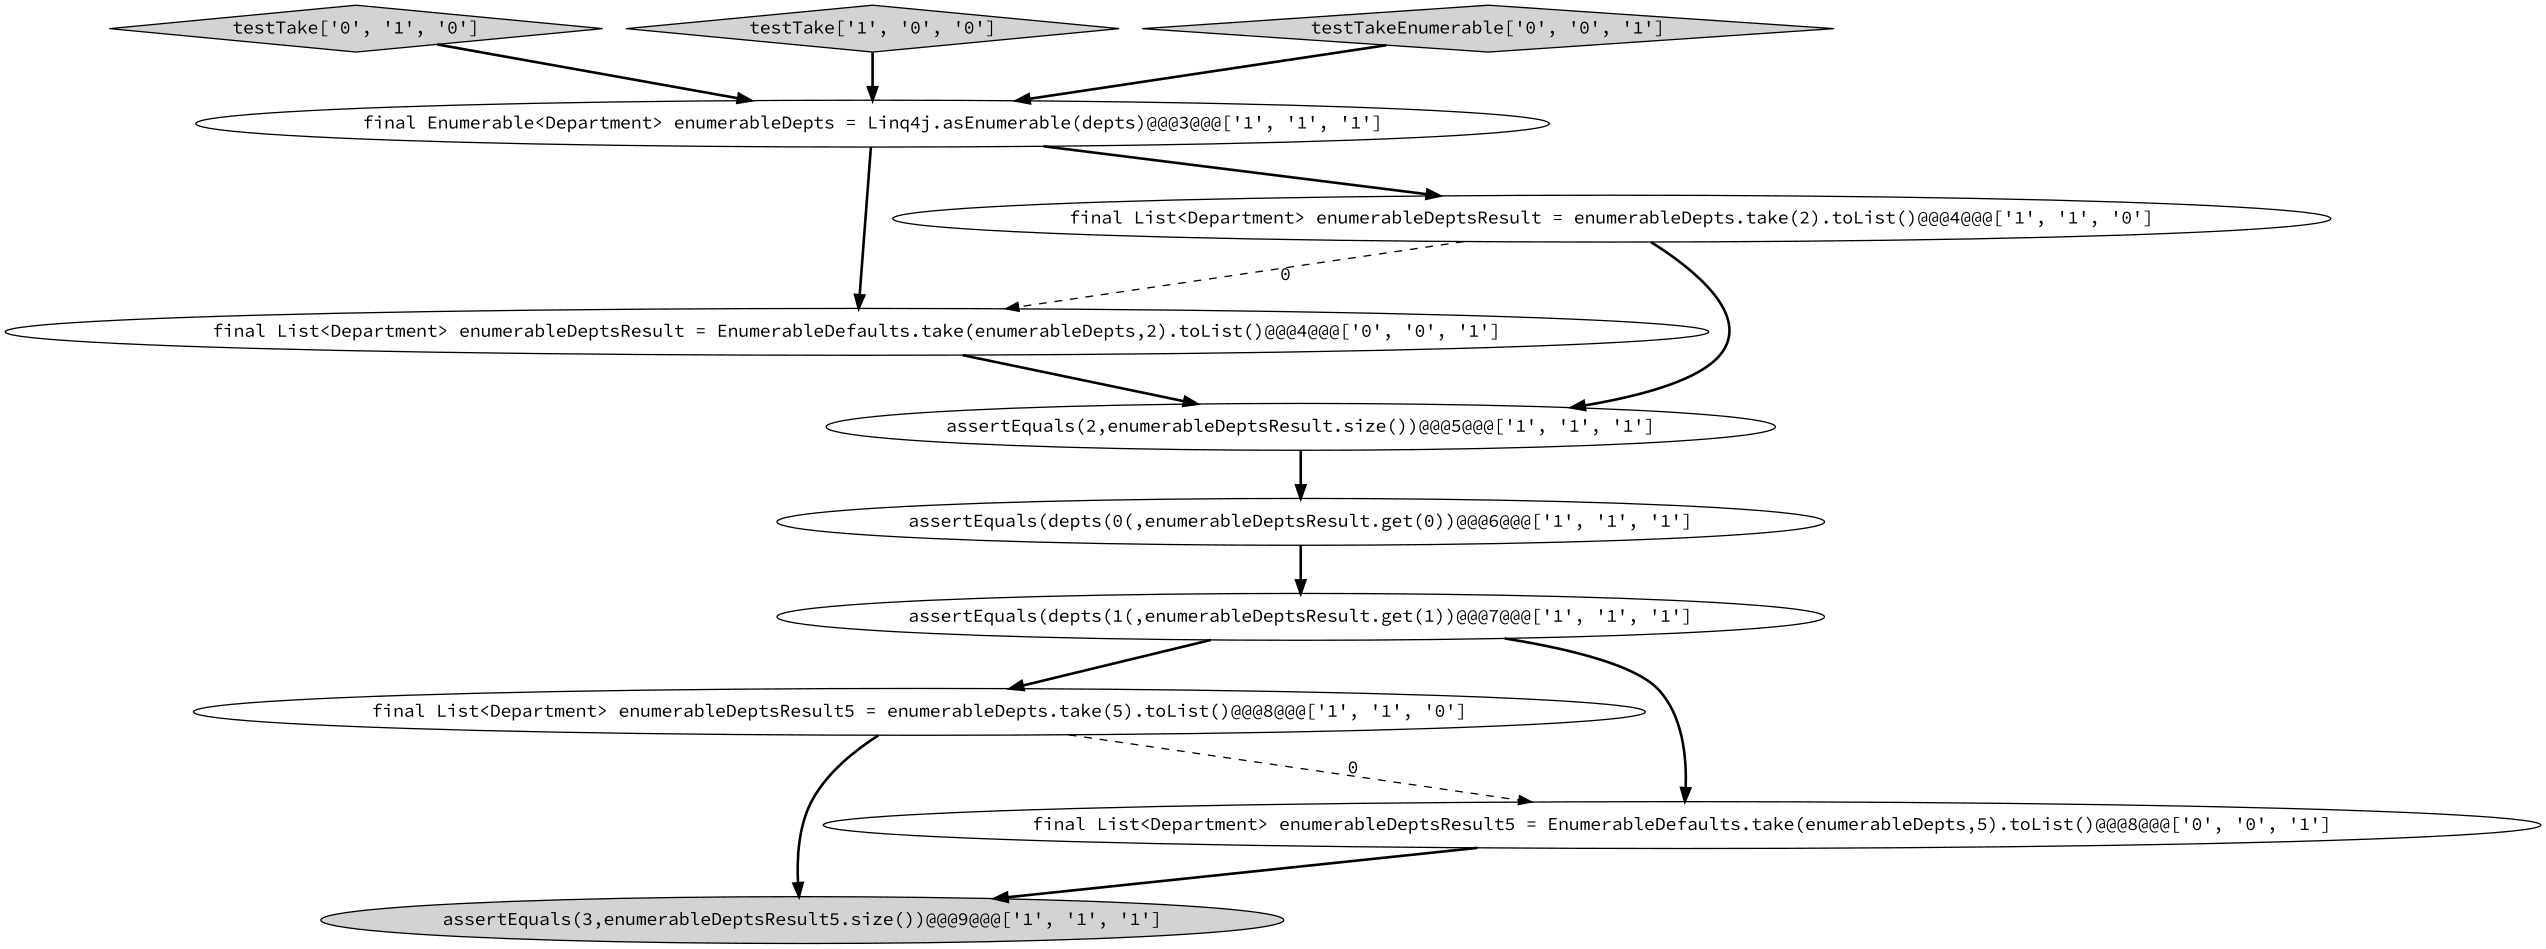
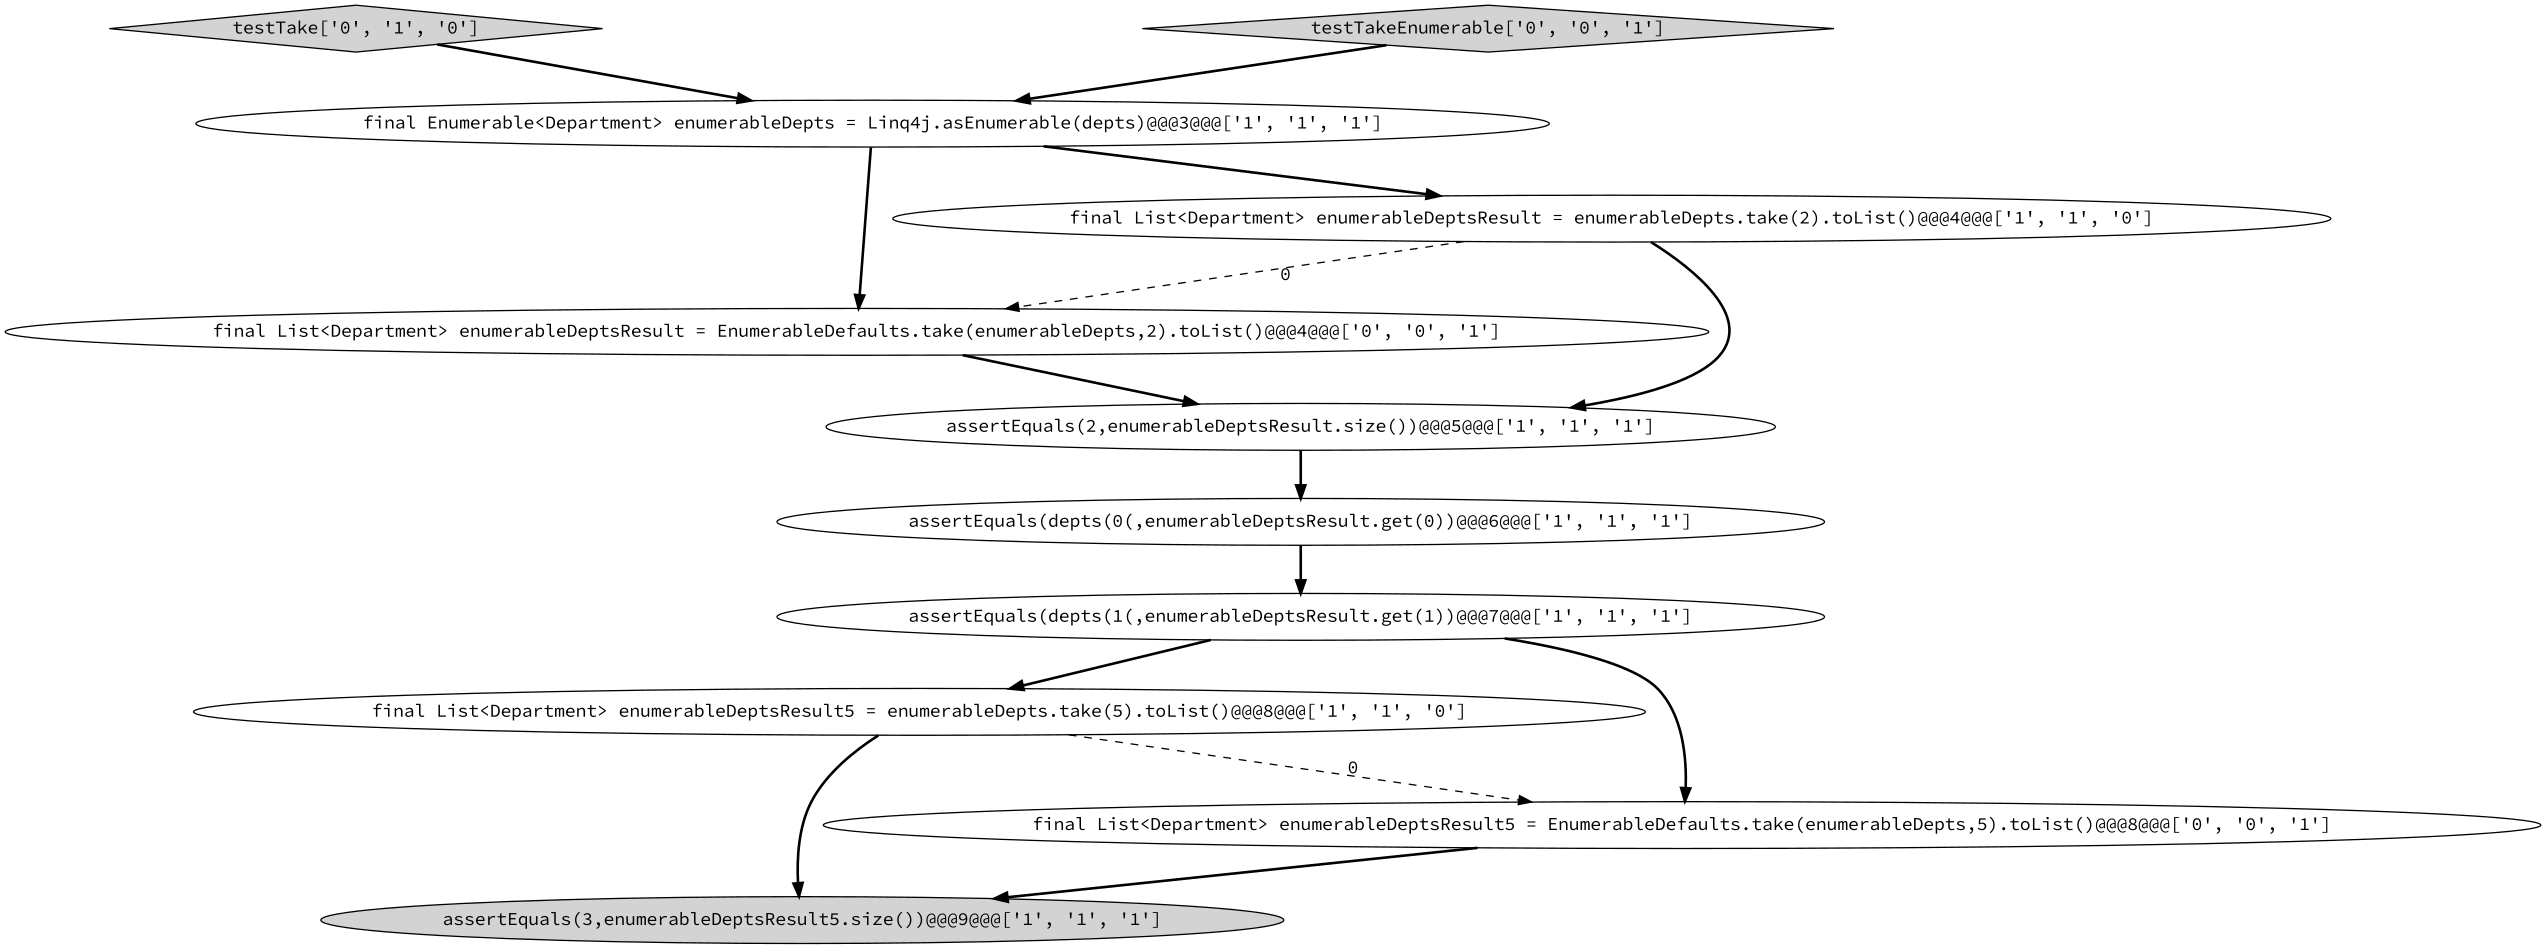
  digraph {
    fontname="Source Code Pro"
    node [fillcolor=white shape=ellipse style=filled fontname="Source Code Pro"]
    edge [style=bold fontname="Source Code Pro"]
    n1 [label="final List<Department> enumerableDeptsResult = EnumerableDefaults.take(enumerableDepts,2).toList()@@@4@@@['0', '0', '1']"]
    n2 [label="assertEquals(2,enumerableDeptsResult.size())@@@5@@@['1', '1', '1']"]
    n3 [label="assertEquals(depts(0(,enumerableDeptsResult.get(0))@@@6@@@['1', '1', '1']"]
    n4 [label="assertEquals(depts(1(,enumerableDeptsResult.get(1))@@@7@@@['1', '1', '1']"]
    n5 [label="final List<Department> enumerableDeptsResult5 = enumerableDepts.take(5).toList()@@@8@@@['1', '1', '0']"]
    n6 [label="final List<Department> enumerableDeptsResult5 = EnumerableDefaults.take(enumerableDepts,5).toList()@@@8@@@['0', '0', '1']"]
    n7 [fillcolor=lightgray label="assertEquals(3,enumerableDeptsResult5.size())@@@9@@@['1', '1', '1']"]
    n8 [fillcolor=lightgray label="testTake['0', '1', '0']" shape=diamond]
    n9 [label="final Enumerable<Department> enumerableDepts = Linq4j.asEnumerable(depts)@@@3@@@['1', '1', '1']"]
    n10 [label="final List<Department> enumerableDeptsResult = enumerableDepts.take(2).toList()@@@4@@@['1', '1', '0']"]
-   n11 [fillcolor=lightgray label="testTake['1', '0', '0']" shape=diamond]
    n12 [fillcolor=lightgray label="testTakeEnumerable['0', '0', '1']" shape=diamond]
    n1 -> n2
    n2 -> n3
    n3 -> n4
    n4 -> n5
    n4 -> n6
    n5 -> n6 [label=0 style=dashed]
    n5 -> n7
    n6 -> n7
    n8 -> n9
    n9 -> n1
    n9 -> n10
    n10 -> n1 [label=0 style=dashed]
    n10 -> n2
-   n11 -> n9
    n12 -> n9
  }
